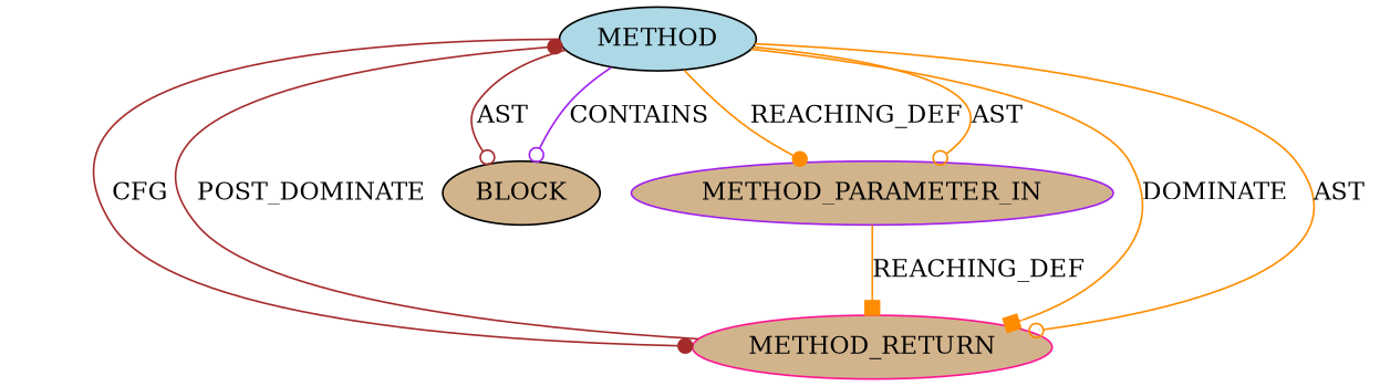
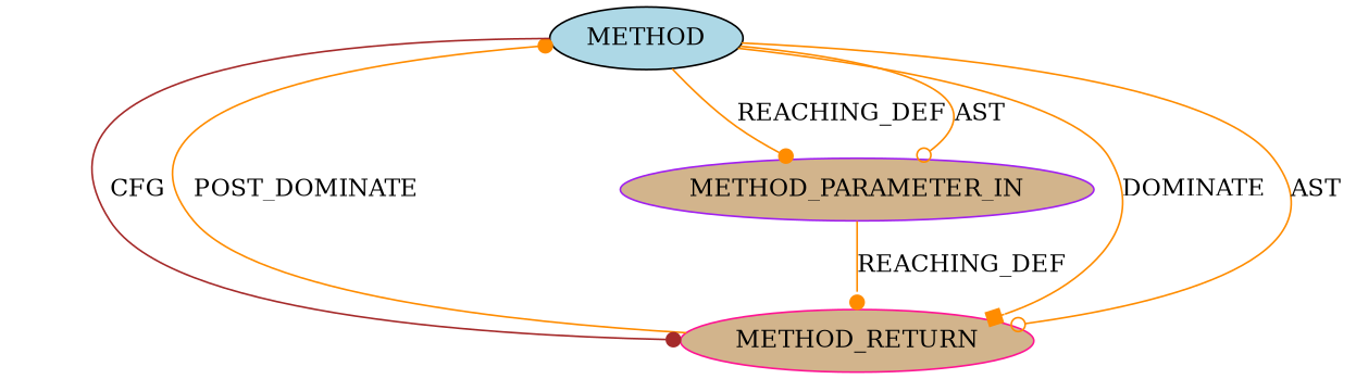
  digraph {
    node [CODE="<empty>" ORDER=1 TYPE_FULL_NAME=ANY color=black fillcolor=tan style=filled]
    edge [arrowhead=odot color=darkorange]
-   n1 [ARGUMENT_INDEX=1 label=BLOCK]
    n2 [CODE=p1 EVALUATION_STRATEGY=BY_VALUE INDEX=1 IS_VARIADIC=false NAME=p1 color=purple label=METHOD_PARAMETER_IN]
    n3 [CODE=RET EVALUATION_STRATEGY=BY_VALUE ORDER=2 color=deeppink label=METHOD_RETURN]
    n4 [AST_PARENT_FULL_NAME="<global>" AST_PARENT_TYPE=NAMESPACE_BLOCK FILENAME="<empty>" FULL_NAME=iov_iter_is_kvec IS_EXTERNAL=true NAME=iov_iter_is_kvec ORDER=0 fillcolor=lightblue label=METHOD TYPE_FULL_NAME=""]
-   n2 -> n3 [VARIABLE=p1 arrowhead=box label=REACHING_DEF]
-   n3 -> n4 [arrowhead=dot color=brown label=POST_DOMINATE]
-   n4 -> n1 [color=brown label=AST]
-   n4 -> n1 [color=purple label=CONTAINS]
+   n2 -> n3 [VARIABLE=p1 arrowhead=dot label=REACHING_DEF]
+   n3 -> n4 [arrowhead=dot label=POST_DOMINATE]
    n4 -> n2 [arrowhead=dot label=REACHING_DEF]
    n4 -> n2 [label=AST]
    n4 -> n3 [arrowhead=box label=DOMINATE]
    n4 -> n3 [label=AST]
    n4 -> n3 [arrowhead=dot color=brown label=CFG]
  }
